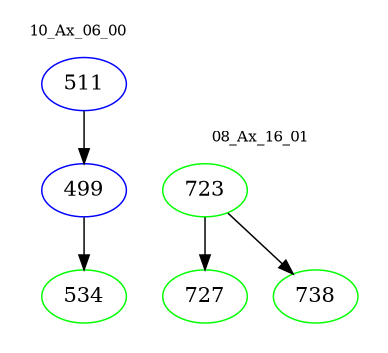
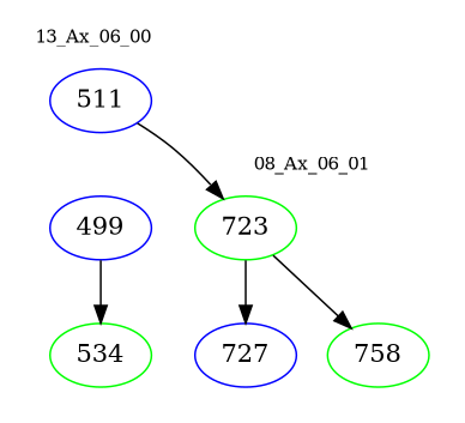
  digraph {
    node [color=blue]
    edge [color=black]
-   n1 [color=green label=727]
+   n1 [label=727]
    n2 [color=green label=723]
-   n3 [color=green label=738]
+   n3 [color=green label=758]
    n4 [label=511]
    n5 [label=499]
    n6 [color=green label=534]
    subgraph cluster_1 {
      color=white
      fontsize=10
-     label="08_Ax_16_01"
+     label="08_Ax_06_01"
      n1
      n2
      n3
    }
    subgraph cluster_2 {
      color=white
      fontsize=10
-     label="10_Ax_06_00"
+     label="13_Ax_06_00"
      n4
      n5
      n6
    }
    n2 -> n1
    n2 -> n3
-   n4 -> n5
+   n4 -> n2
    n5 -> n6
  }
